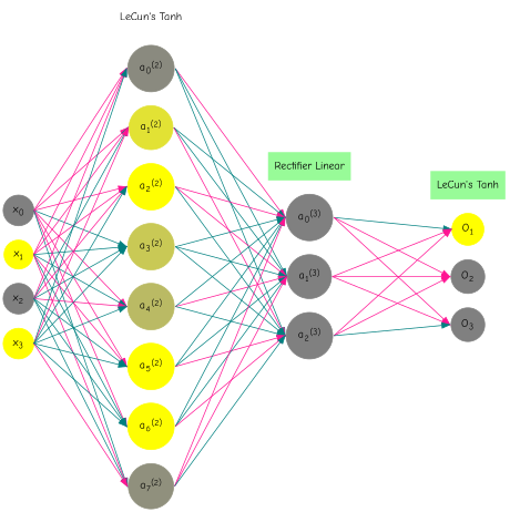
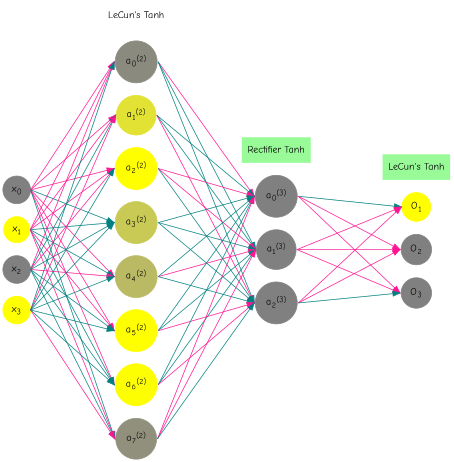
  digraph {
    rankdir=LR
    ranksep=1.4
    splines=false
    fontname="Comic Neue"
    node [color="0.1667, 0.0, 0.5" fillcolor="0.1667, 0.0, 0.5" shape=circle style=filled fontname="Comic Neue"]
    edge [headport=w style=solid tailport=e fontname="Comic Neue" color=teal]
    n1 [label=<x<sub>0</sub>>]
    n2 [color="0.1667, 1.0, 1.0" fillcolor="0.1667, 1.0, 1.0" label=<x<sub>1</sub>>]
    n3 [label=<x<sub>2</sub>>]
    n4 [color="0.1667, 1.0, 1.0" fillcolor="0.1667, 1.0, 1.0" label=<x<sub>3</sub>>]
    n5 [color="0.1667, 0.082574, 0.541287" fillcolor="0.1667, 0.082574, 0.541287" label=<a<sub>0</sub><sup>(2)</sup>>]
    n6 [color="0.1667, 0.766555, 0.883278" fillcolor="0.1667, 0.766555, 0.883278" label=<a<sub>1</sub><sup>(2)</sup>>]
    n7 [color="0.1667, 1.331495, 1.165747" fillcolor="0.1667, 1.331495, 1.165747" label=<a<sub>2</sub><sup>(2)</sup>>]
    n8 [color="0.1667, 0.576933, 0.788466" fillcolor="0.1667, 0.576933, 0.788466" label=<a<sub>3</sub><sup>(2)</sup>>]
    n9 [color="0.1667, 0.460378, 0.730189" fillcolor="0.1667, 0.460378, 0.730189" label=<a<sub>4</sub><sup>(2)</sup>>]
    n10 [color="0.1667, 1.391236, 1.195618" fillcolor="0.1667, 1.391236, 1.195618" label=<a<sub>5</sub><sup>(2)</sup>>]
    n11 [color="0.1667, 0.990232, 0.995116" fillcolor="0.1667, 0.990232, 0.995116" label=<a<sub>6</sub><sup>(2)</sup>>]
    n12 [color="0.1667, 0.131498, 0.565749" fillcolor="0.1667, 0.131498, 0.565749" label=<a<sub>7</sub><sup>(2)</sup>>]
    n13 [color="0.1667, 0.000000, 0.500000" fillcolor="0.1667, 0.000000, 0.500000" label=<a<sub>0</sub><sup>(3)</sup>>]
    n14 [color="0.1667, 0.000000, 0.500000" fillcolor="0.1667, 0.000000, 0.500000" label=<a<sub>1</sub><sup>(3)</sup>>]
    n15 [color="0.1667, 0.000000, 0.500000" fillcolor="0.1667, 0.000000, 0.500000" label=<a<sub>2</sub><sup>(3)</sup>>]
    n16 [color="0.1667, 1.0, 1.0" fillcolor="0.1667, 1.0, 1.0" label=<O<sub>1</sub>>]
    n17 [label=<O<sub>2</sub>>]
    n18 [label=<O<sub>3</sub>>]
    n19 [label="LeCun's Tanh" shape=plaintext fillcolor=white color=""]
-   n20 [label="Rectifier Linear" shape=plaintext fillcolor=palegreen color=""]
+   n20 [label="Rectifier Tanh" shape=plaintext fillcolor=palegreen color=""]
    n21 [label="LeCun's Tanh" shape=plaintext fillcolor=palegreen color=""]
    subgraph sub_1 {
      n1
    }
    subgraph sub_2 {
      n2
    }
    subgraph sub_3 {
      n3
    }
    subgraph sub_4 {
      n4
    }
    subgraph sub_5 {
      n5
    }
    subgraph sub_6 {
      n6
    }
    subgraph sub_7 {
      n7
    }
    subgraph sub_8 {
      n8
    }
    subgraph sub_9 {
      n9
    }
    subgraph sub_10 {
      n10
    }
    subgraph sub_11 {
      n11
    }
    subgraph sub_12 {
      n12
    }
    subgraph sub_13 {
      n13
    }
    subgraph sub_14 {
      n14
    }
    subgraph sub_15 {
      n15
    }
    subgraph sub_16 {
      n16
    }
    subgraph sub_17 {
      n17
    }
    subgraph sub_18 {
      n18
    }
    subgraph sub_19 {
      rank=same
      n1
      n2
      n3
      n4
    }
    subgraph sub_20 {
      rank=same
      n5
      n6
      n7
      n8
      n9
      n10
      n11
      n12
    }
    subgraph sub_21 {
      rank=same
      n13
      n14
      n15
    }
    subgraph sub_22 {
      rank=same
      n16
      n17
      n18
    }
    subgraph sub_23 {
      rank=same
      n5
      n19
    }
    subgraph sub_24 {
      rank=same
      n13
      n20
    }
    subgraph sub_25 {
      rank=same
      n16
      n21
    }
    n1 -> n2 [style=invis color=""]
    n1 -> n5 [color=deeppink]
    n1 -> n6 [color=deeppink]
    n1 -> n7 [color=deeppink]
    n1 -> n8
    n1 -> n9 [color=deeppink]
    n1 -> n10 [color=deeppink]
    n1 -> n11 [color=deeppink]
    n1 -> n12
    n2 -> n3 [style=invis color=""]
    n2 -> n5 [color=deeppink]
    n2 -> n6 [color=deeppink]
    n2 -> n7 [color=deeppink]
    n2 -> n8
    n2 -> n9
    n2 -> n10 [color=deeppink]
    n2 -> n11
    n2 -> n12 [color=deeppink]
    n3 -> n4 [style=invis color=""]
    n3 -> n5 [color=deeppink]
    n3 -> n6
    n3 -> n7 [color=deeppink]
    n3 -> n8
    n3 -> n9 [color=deeppink]
    n3 -> n10
    n3 -> n11
    n3 -> n12
    n4 -> n5
    n4 -> n6 [color=deeppink]
    n4 -> n7
    n4 -> n8
    n4 -> n9
    n4 -> n10
    n4 -> n11
    n4 -> n12 [color=deeppink]
    n5 -> n6 [style=invis color=""]
    n5 -> n13 [color=deeppink]
    n5 -> n14
    n5 -> n15
    n6 -> n7 [style=invis color=""]
    n6 -> n13
    n6 -> n14
    n6 -> n15 [color=deeppink]
    n7 -> n8 [style=invis color=""]
    n7 -> n13 [color=deeppink]
    n7 -> n14 [color=deeppink]
    n7 -> n15
    n8 -> n9 [style=invis color=""]
    n8 -> n13
    n8 -> n14
    n8 -> n15
    n9 -> n10 [style=invis color=""]
    n9 -> n13
    n9 -> n14 [color=deeppink]
    n9 -> n15
    n10 -> n11 [style=invis color=""]
    n10 -> n13
    n10 -> n14
    n10 -> n15 [color=deeppink]
    n11 -> n12 [style=invis color=""]
    n11 -> n13
    n11 -> n14
    n11 -> n15 [color=deeppink]
    n12 -> n13 [color=deeppink]
    n12 -> n14 [color=deeppink]
    n12 -> n15
    n13 -> n14 [style=invis color=""]
    n13 -> n16
    n13 -> n17 [color=deeppink]
    n13 -> n18 [color=deeppink]
    n14 -> n15 [style=invis color=""]
    n14 -> n16 [color=deeppink]
    n14 -> n17 [color=deeppink]
    n14 -> n18 [color=deeppink]
    n15 -> n16 [color=deeppink]
    n15 -> n17 [color=deeppink]
    n15 -> n18
    n16 -> n17 [style=invis color=""]
    n17 -> n18 [style=invis color=""]
    n19 -> n5 [style=invis color=""]
    n20 -> n13 [style=invis color=""]
    n21 -> n16 [style=invis color=""]
  }
